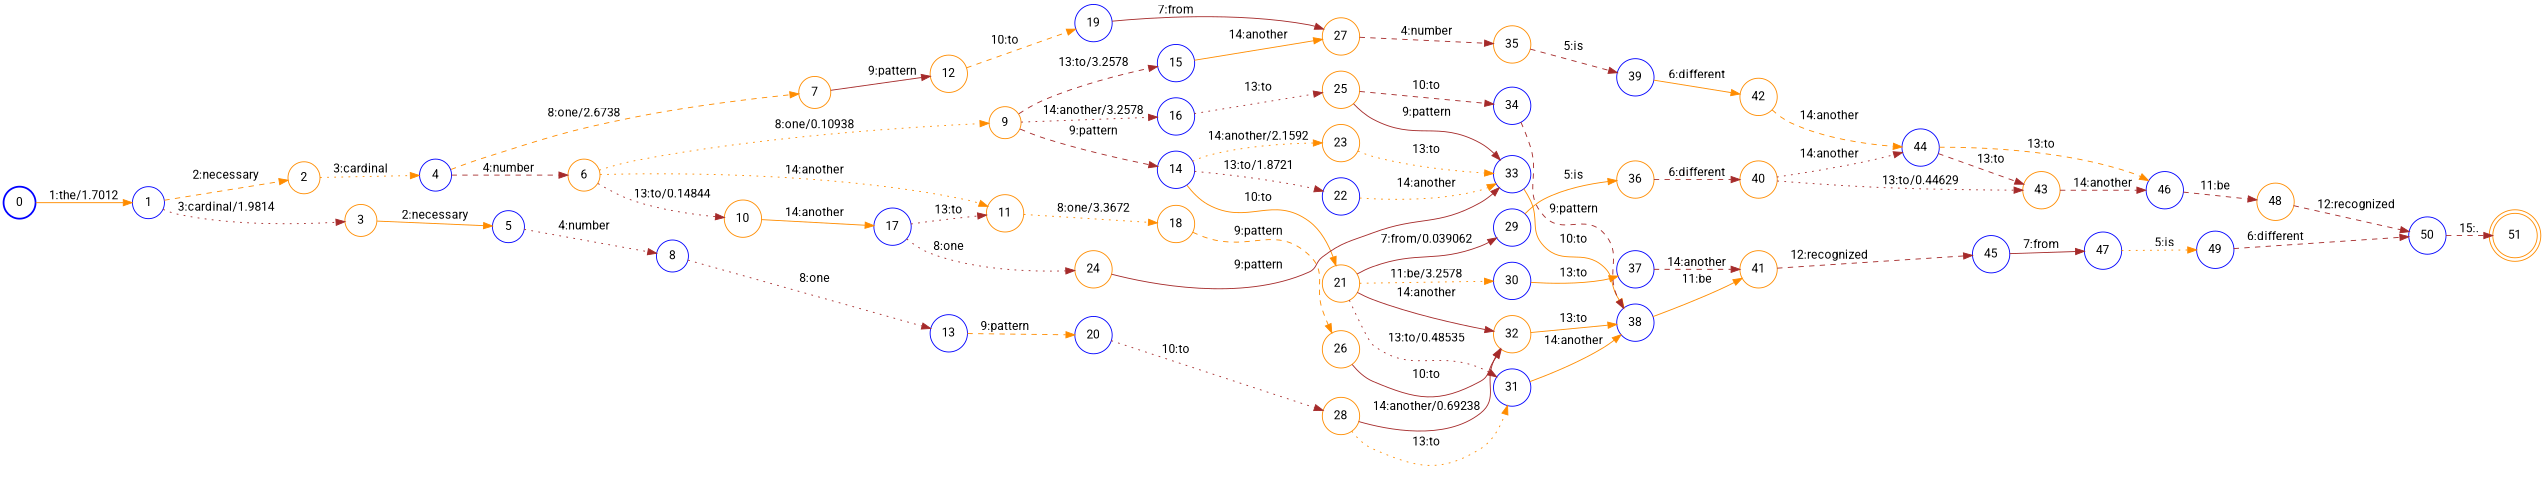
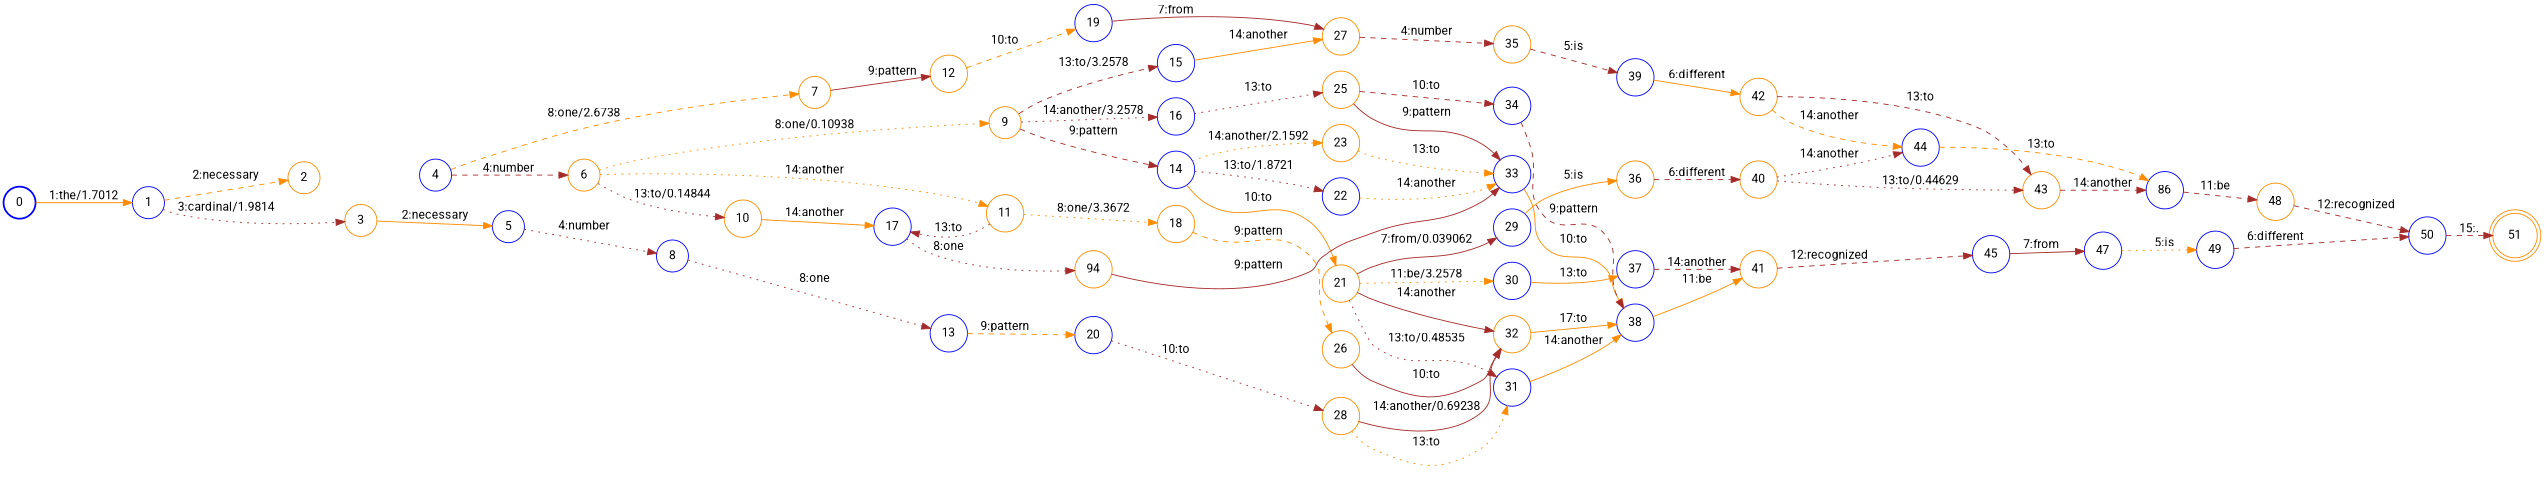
  digraph {
    fontname=Roboto
    nodesep=0.25
    rankdir=LR
    ranksep=0.4
    node [color=blue fontname=Roboto fontsize=14 shape=circle style=solid]
    edge [color=brown fontname=Roboto fontsize=14 style=dashed]
    n1 [label=0 style=bold]
    n2 [label=1]
    n3 [color=darkorange label=2]
    n4 [color=darkorange label=3]
    n5 [label=4]
    n6 [label=5]
    n7 [color=darkorange label=6]
    n8 [color=darkorange label=7]
    n9 [label=8]
    n10 [color=darkorange label=9]
    n11 [color=darkorange label=10]
    n12 [color=darkorange label=11]
    n13 [color=darkorange label=12]
    n14 [label=13]
    n15 [label=14]
    n16 [label=15]
    n17 [label=16]
    n18 [label=17]
    n19 [color=darkorange label=18]
    n20 [label=19]
    n21 [label=20]
    n22 [color=darkorange label=21]
    n23 [label=22]
    n24 [color=darkorange label=23]
    n25 [color=darkorange label=27]
    n26 [color=darkorange label=25]
-   n27 [color=darkorange label=24]
+   n27 [color=darkorange label=94]
    n28 [color=darkorange label=26]
    n29 [color=darkorange label=28]
    n30 [label=29]
    n31 [label=31]
    n32 [label=30]
    n33 [color=darkorange label=32]
    n34 [label=33]
    n35 [label=34]
    n36 [color=darkorange label=35]
    n37 [color=darkorange label=36]
    n38 [label=38]
    n39 [label=37]
    n40 [label=39]
    n41 [color=darkorange label=40]
    n42 [color=darkorange label=41]
    n43 [color=darkorange label=42]
    n44 [color=darkorange label=43]
    n45 [label=44]
    n46 [label=45]
-   n47 [label=46]
+   n47 [label=86]
    n48 [label=47]
    n49 [color=darkorange label=48]
    n50 [label=49]
    n51 [label=50]
    n52 [color=darkorange label=51 shape=doublecircle]
    n1 -> n2 [color=darkorange label="1:the/1.7012" style=solid]
    n2 -> n3 [color=darkorange label="2:necessary"]
    n2 -> n4 [label="3:cardinal/1.9814" style=dotted]
-   n3 -> n5 [color=darkorange label="3:cardinal" style=dotted]
    n4 -> n6 [color=darkorange label="2:necessary" style=solid]
    n5 -> n7 [label="4:number"]
    n5 -> n8 [color=darkorange label="8:one/2.6738"]
    n6 -> n9 [label="4:number" style=dotted]
    n7 -> n10 [color=darkorange label="8:one/0.10938" style=dotted]
    n7 -> n11 [label="13:to/0.14844" style=dotted]
    n7 -> n12 [color=darkorange label="14:another" style=dotted]
    n8 -> n13 [label="9:pattern" style=solid]
    n9 -> n14 [label="8:one" style=dotted]
    n10 -> n15 [label="9:pattern"]
    n10 -> n16 [label="13:to/3.2578"]
    n10 -> n17 [label="14:another/3.2578" style=dotted]
    n11 -> n18 [color=darkorange label="14:another" style=solid]
-   n18 -> n12 [label="13:to" style=dotted]
+   n12 -> n18 [label="13:to" style=dotted]
    n12 -> n19 [color=darkorange label="8:one/3.3672" style=dotted]
    n13 -> n20 [color=darkorange label="10:to"]
    n14 -> n21 [color=darkorange label="9:pattern"]
    n15 -> n22 [color=darkorange label="10:to" style=solid]
    n15 -> n23 [label="13:to/1.8721" style=dotted]
    n15 -> n24 [color=darkorange label="14:another/2.1592" style=dotted]
    n16 -> n25 [color=darkorange label="14:another" style=solid]
    n17 -> n26 [label="13:to" style=dotted]
    n18 -> n27 [label="8:one" style=dotted]
    n19 -> n28 [color=darkorange label="9:pattern"]
    n20 -> n25 [label="7:from" style=solid]
    n21 -> n29 [label="10:to" style=dotted]
    n22 -> n30 [label="7:from/0.039062" style=solid]
    n22 -> n31 [label="13:to/0.48535" style=dotted]
    n22 -> n32 [color=darkorange label="11:be/3.2578" style=dotted]
    n22 -> n33 [label="14:another" style=solid]
    n23 -> n34 [color=darkorange label="14:another" style=dotted]
    n24 -> n34 [color=darkorange label="13:to" style=dotted]
    n25 -> n36 [label="4:number"]
    n26 -> n34 [label="9:pattern" style=solid]
    n26 -> n35 [label="10:to"]
    n27 -> n34 [label="9:pattern" style=solid]
    n28 -> n33 [label="10:to" style=solid]
    n29 -> n31 [color=darkorange label="13:to" style=dotted]
    n29 -> n33 [label="14:another/0.69238" style=solid]
    n30 -> n37 [color=darkorange label="5:is" style=solid]
    n31 -> n38 [color=darkorange label="14:another" style=solid]
    n32 -> n39 [color=darkorange label="13:to" style=solid]
-   n33 -> n38 [color=darkorange label="13:to" style=solid]
+   n33 -> n38 [color=darkorange label="17:to" style=solid]
    n34 -> n38 [color=darkorange label="10:to" style=solid]
    n35 -> n38 [label="9:pattern"]
    n36 -> n40 [label="5:is"]
    n37 -> n41 [label="6:different"]
    n38 -> n42 [color=darkorange label="11:be" style=solid]
    n39 -> n42 [label="14:another"]
    n40 -> n43 [color=darkorange label="6:different" style=solid]
    n41 -> n44 [label="13:to/0.44629" style=dotted]
    n41 -> n45 [label="14:another" style=dotted]
    n42 -> n46 [label="12:recognized"]
-   n45 -> n44 [label="13:to"]
+   n43 -> n44 [label="13:to"]
    n43 -> n45 [color=darkorange label="14:another"]
    n44 -> n47 [label="14:another"]
    n45 -> n47 [color=darkorange label="13:to"]
    n46 -> n48 [label="7:from" style=solid]
    n47 -> n49 [label="11:be"]
    n48 -> n50 [color=darkorange label="5:is" style=dotted]
    n49 -> n51 [label="12:recognized"]
    n50 -> n51 [label="6:different"]
    n51 -> n52 [label="15:."]
  }
